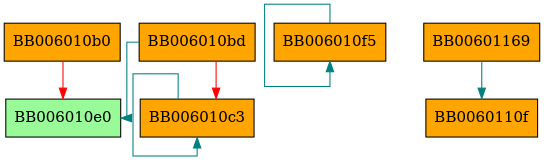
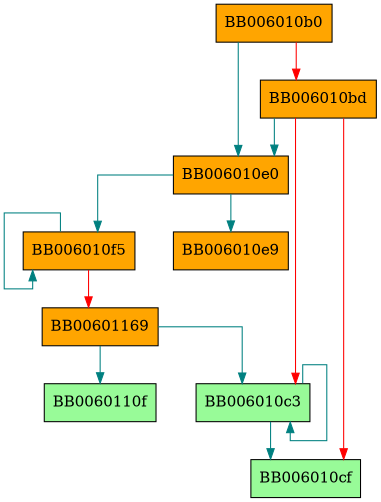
  digraph {
    splines=ortho
    node [fillcolor=orange shape=box style=filled]
    edge [color=teal]
-   BB006010e0 [fillcolor=palegreen]
+   BB006010e0
    BB006010b0
    BB006010bd
    BB006010f5
-   BB006010c3
+   BB006010e9
+   BB006010cf [fillcolor=palegreen]
+   BB006010c3 [fillcolor=palegreen]
    n8 [label=BB00601169]
-   BB0060110f
-   BB006010b0 -> BB006010e0 [color=red]
+   BB0060110f [fillcolor=palegreen]
+   BB006010e0 -> BB006010f5
+   BB006010e0 -> BB006010e9
+   BB006010b0 -> BB006010e0
+   BB006010b0 -> BB006010bd [color=red]
    BB006010bd -> BB006010e0
+   BB006010bd -> BB006010cf [color=red]
    BB006010bd -> BB006010c3 [color=red]
    BB006010f5 -> BB006010f5
+   BB006010f5 -> n8 [color=red]
+   BB006010c3 -> BB006010cf
    BB006010c3 -> BB006010c3
+   n8 -> BB006010c3
    n8 -> BB0060110f
  }
